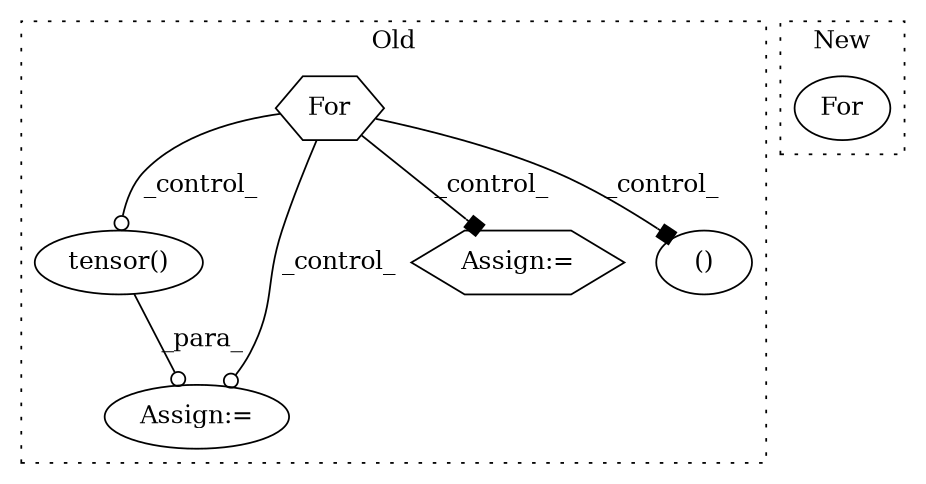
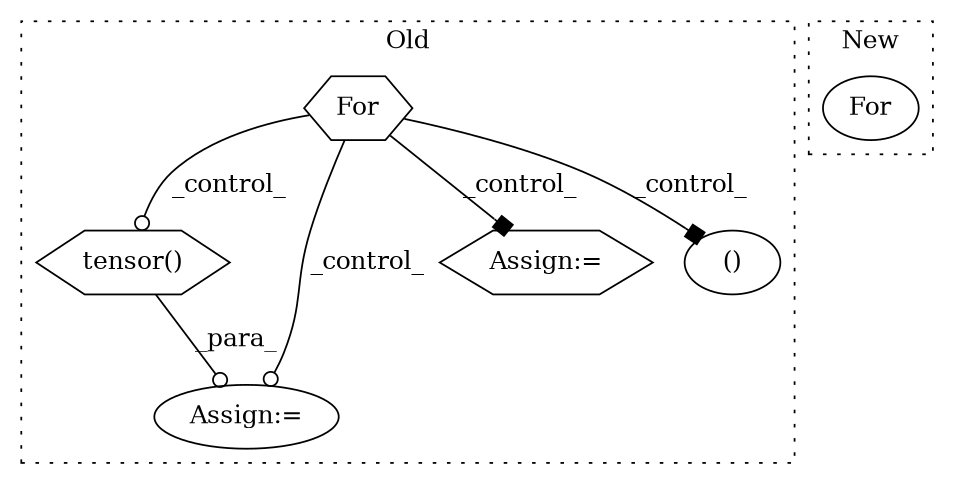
  digraph {
    node [a=68 l=3 shape=hexagon]
    edge [arrowhead=odot]
-   n1 [a=75 l="13,1" label="tensor()" s="1255,1271" shape=ellipse]
+   n1 [a=75 l="13,1" label="tensor()" s="1255,1271"]
    n2 [label="Assign:=" s=1235 shape=ellipse]
    n3 [a=107 l="4,10" label=For s="986,1017"]
    n4 [label="Assign:=" s=1038]
    n5 [a=54 l=4 label="()" s=1168 shape=ellipse]
    n6 [a=107 l="4,14" label=For s="1841,1918" shape=ellipse]
    subgraph cluster_1 {
      label=Old
      style=dotted
      n1
      n2
      n3
      n4
      n5
    }
    subgraph cluster_2 {
      label=New
      style=dotted
      n6
    }
    n1 -> n2 [label=_para_]
    n3 -> n1 [label=_control_]
    n3 -> n2 [label=_control_]
    n3 -> n4 [label=_control_ arrowhead=box]
    n3 -> n5 [label=_control_ arrowhead=box]
  }
